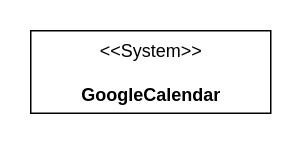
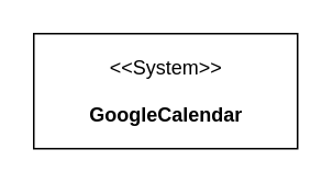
  <mxCell id="0" />
  <mxCell id="1" parent="0" />
- <mxCell id="2" value="&amp;lt;&amp;lt;System&amp;gt;&amp;gt;&lt;br&gt;&lt;br&gt;&lt;b&gt;GoogleCalendar&lt;/b&gt;" style="text;html=1;align=center;verticalAlign=middle;dashed=0;fillColor=#ffffff;strokeColor=#000000;" parent="1" vertex="1"><mxGeometry x="20" y="20" width="160" height="55" as="geometry" /></mxCell>
+ <mxCell id="2" value="&amp;lt;&amp;lt;System&amp;gt;&amp;gt;&lt;br&gt;&lt;br&gt;&lt;b&gt;GoogleCalendar&lt;/b&gt;" style="text;html=1;align=center;verticalAlign=middle;dashed=0;fillColor=#ffffff;strokeColor=#000000;" parent="1" vertex="1"><mxGeometry x="20" y="20" width="160" height="70" as="geometry" /></mxCell>
